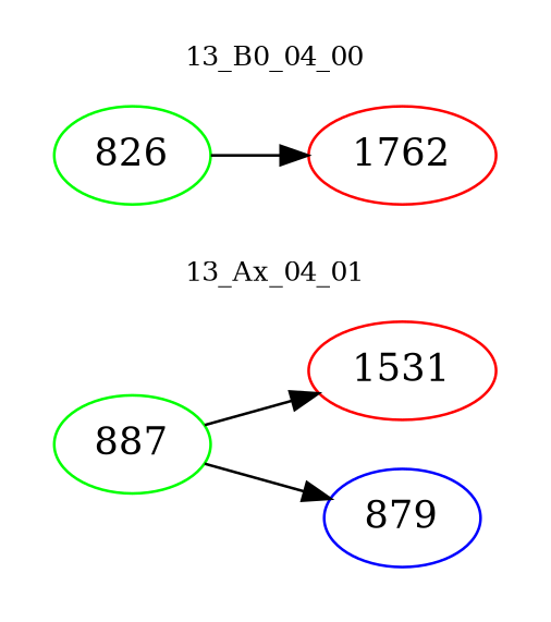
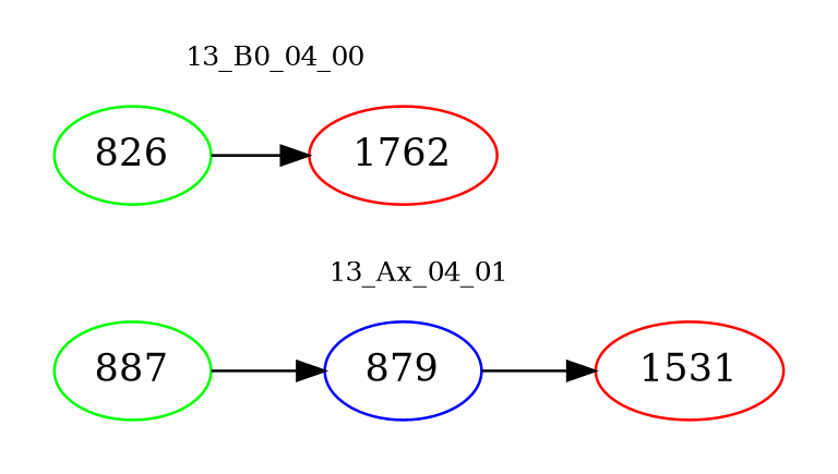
  digraph {
    rankdir=LR
    node [color=green]
    edge [color=black]
    n1 [label=887]
    n2 [color=blue label=879]
    n3 [color=red label=1531]
    n4 [label=826]
    n5 [color=red label=1762]
    subgraph cluster_1 {
      color=white
      fontsize=10
      label="13_Ax_04_01"
      n1
      n2
      n3
    }
    subgraph cluster_2 {
      color=white
      fontsize=10
      label="13_B0_04_00"
      n4
      n5
    }
    n1 -> n2
-   n1 -> n3
+   n2 -> n3
    n4 -> n5
  }
